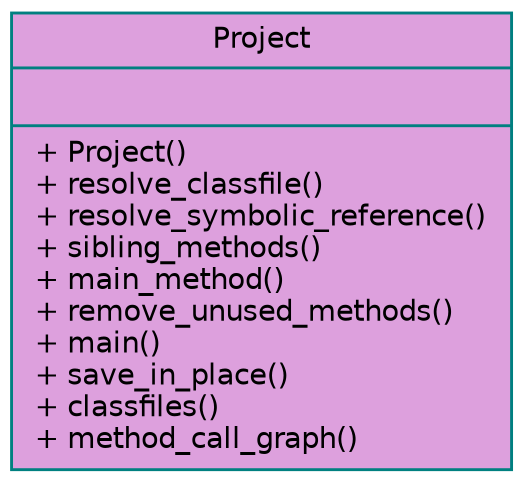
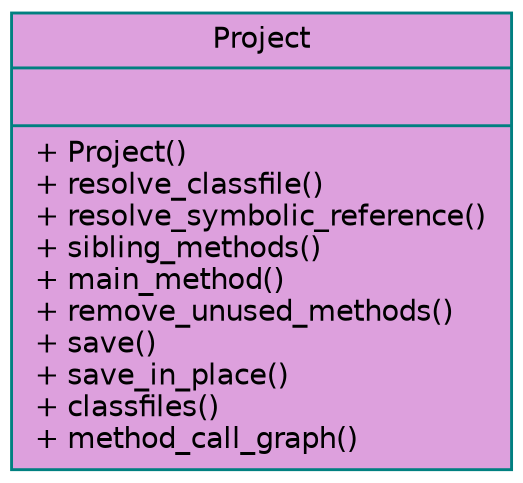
  digraph {
-   n1 [color=teal fillcolor=plum fontcolor=black fontname=Helvetica fontsize=10 height=0.2 label="{Project\n||+ Project()\l+ resolve_classfile()\l+ resolve_symbolic_reference()\l+ sibling_methods()\l+ main_method()\l+ remove_unused_methods()\l+ main()\l+ save_in_place()\l+ classfiles()\l+ method_call_graph()\l}" shape=record style=filled width=0.4]
+   n1 [color=teal fillcolor=plum fontcolor=black fontname=Helvetica fontsize=10 height=0.2 label="{Project\n||+ Project()\l+ resolve_classfile()\l+ resolve_symbolic_reference()\l+ sibling_methods()\l+ main_method()\l+ remove_unused_methods()\l+ save()\l+ save_in_place()\l+ classfiles()\l+ method_call_graph()\l}" shape=record style=filled width=0.4]
  }
